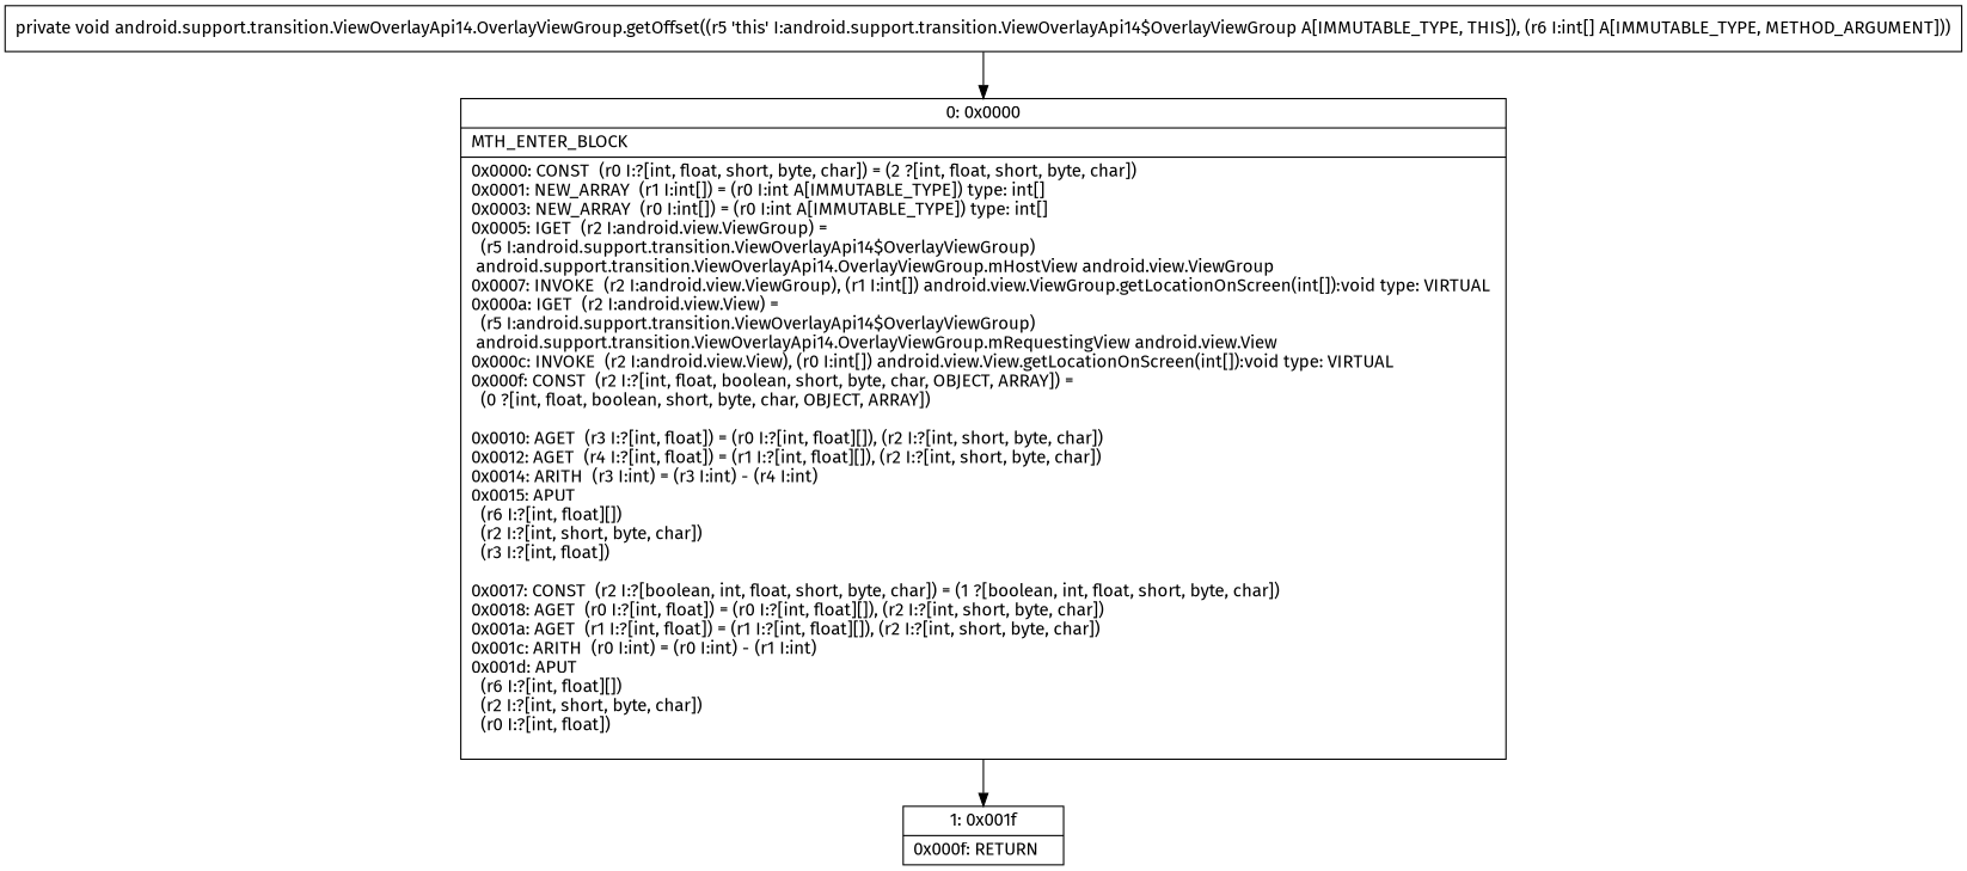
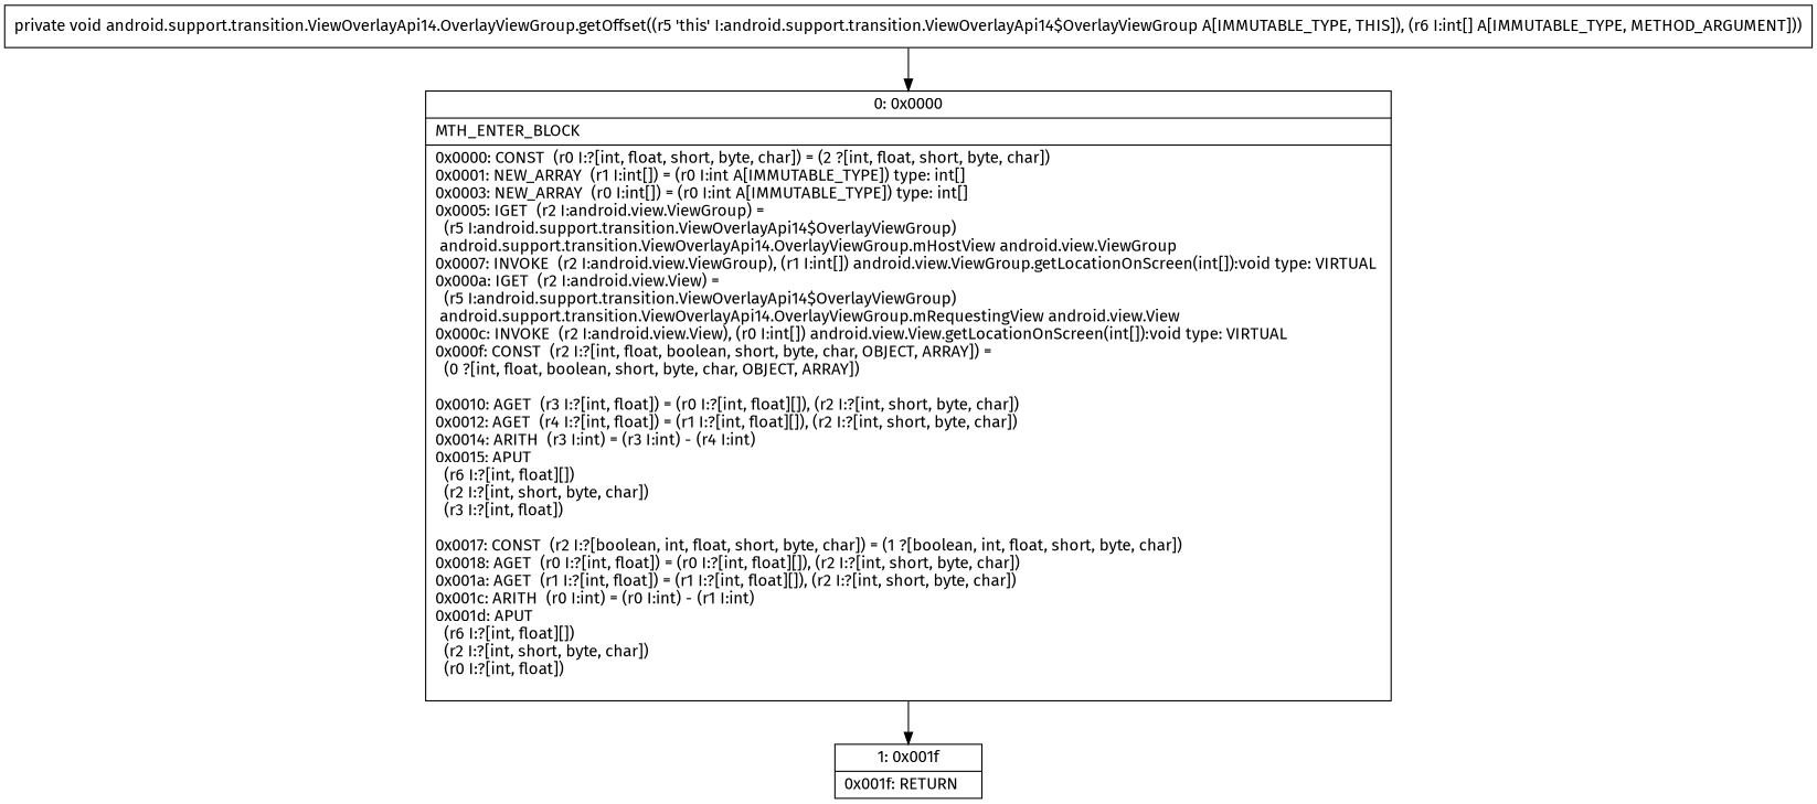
  digraph {
    fontname="Fira Sans"
    node [shape=record fontname="Fira Sans"]
    edge [fontname="Fira Sans"]
    n1 [label="{0\:\ 0x0000|MTH_ENTER_BLOCK\l|0x0000: CONST  (r0 I:?[int, float, short, byte, char]) = (2 ?[int, float, short, byte, char]) \l0x0001: NEW_ARRAY  (r1 I:int[]) = (r0 I:int A[IMMUTABLE_TYPE]) type: int[] \l0x0003: NEW_ARRAY  (r0 I:int[]) = (r0 I:int A[IMMUTABLE_TYPE]) type: int[] \l0x0005: IGET  (r2 I:android.view.ViewGroup) = \l  (r5 I:android.support.transition.ViewOverlayApi14$OverlayViewGroup)\l android.support.transition.ViewOverlayApi14.OverlayViewGroup.mHostView android.view.ViewGroup \l0x0007: INVOKE  (r2 I:android.view.ViewGroup), (r1 I:int[]) android.view.ViewGroup.getLocationOnScreen(int[]):void type: VIRTUAL \l0x000a: IGET  (r2 I:android.view.View) = \l  (r5 I:android.support.transition.ViewOverlayApi14$OverlayViewGroup)\l android.support.transition.ViewOverlayApi14.OverlayViewGroup.mRequestingView android.view.View \l0x000c: INVOKE  (r2 I:android.view.View), (r0 I:int[]) android.view.View.getLocationOnScreen(int[]):void type: VIRTUAL \l0x000f: CONST  (r2 I:?[int, float, boolean, short, byte, char, OBJECT, ARRAY]) = \l  (0 ?[int, float, boolean, short, byte, char, OBJECT, ARRAY])\l \l0x0010: AGET  (r3 I:?[int, float]) = (r0 I:?[int, float][]), (r2 I:?[int, short, byte, char]) \l0x0012: AGET  (r4 I:?[int, float]) = (r1 I:?[int, float][]), (r2 I:?[int, short, byte, char]) \l0x0014: ARITH  (r3 I:int) = (r3 I:int) \- (r4 I:int) \l0x0015: APUT  \l  (r6 I:?[int, float][])\l  (r2 I:?[int, short, byte, char])\l  (r3 I:?[int, float])\l \l0x0017: CONST  (r2 I:?[boolean, int, float, short, byte, char]) = (1 ?[boolean, int, float, short, byte, char]) \l0x0018: AGET  (r0 I:?[int, float]) = (r0 I:?[int, float][]), (r2 I:?[int, short, byte, char]) \l0x001a: AGET  (r1 I:?[int, float]) = (r1 I:?[int, float][]), (r2 I:?[int, short, byte, char]) \l0x001c: ARITH  (r0 I:int) = (r0 I:int) \- (r1 I:int) \l0x001d: APUT  \l  (r6 I:?[int, float][])\l  (r2 I:?[int, short, byte, char])\l  (r0 I:?[int, float])\l \l}"]
-   n2 [label="{1\:\ 0x001f|0x000f: RETURN   \l}"]
+   n2 [label="{1\:\ 0x001f|0x001f: RETURN   \l}"]
    n3 [label="{private void android.support.transition.ViewOverlayApi14.OverlayViewGroup.getOffset((r5 'this' I:android.support.transition.ViewOverlayApi14$OverlayViewGroup A[IMMUTABLE_TYPE, THIS]), (r6 I:int[] A[IMMUTABLE_TYPE, METHOD_ARGUMENT])) }"]
    n1 -> n2
    n3 -> n1
  }
